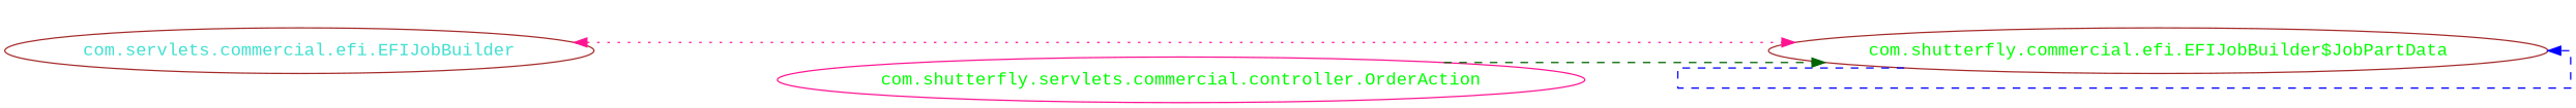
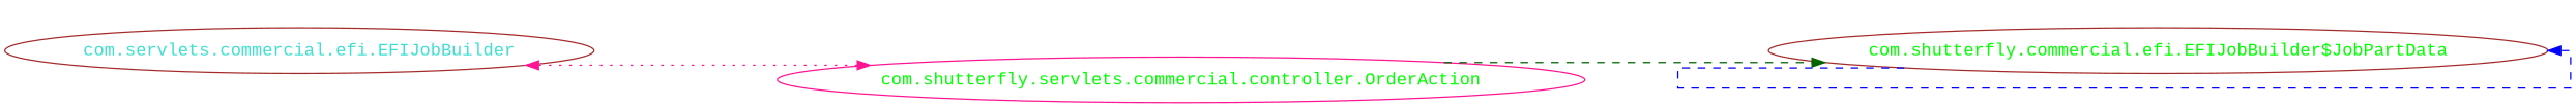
  digraph {
    concentrate=true
    fontname="Liberation Mono"
    rankdir=LR
    ranksep=2.0
    splines=ortho
    node [color=brown fontcolor=green fontname="Liberation Mono"]
    edge [fontname="Liberation Mono" style=dashed]
    "com.shutterfly.commercial.efi.EFIJobBuilder$JobPartData"
    "com.shutterfly.servlets.commercial.controller.OrderAction" [color=deeppink]
    n3 [fontcolor=turquoise label="com.servlets.commercial.efi.EFIJobBuilder"]
    "com.shutterfly.commercial.efi.EFIJobBuilder$JobPartData" -> "com.shutterfly.commercial.efi.EFIJobBuilder$JobPartData" [color=blue]
    "com.shutterfly.servlets.commercial.controller.OrderAction" -> "com.shutterfly.commercial.efi.EFIJobBuilder$JobPartData" [color=darkgreen]
-   n3 -> "com.shutterfly.commercial.efi.EFIJobBuilder$JobPartData" [color=deeppink dir=both style=dotted]
+   n3 -> "com.shutterfly.servlets.commercial.controller.OrderAction" [color=deeppink dir=both style=dotted]
  }
